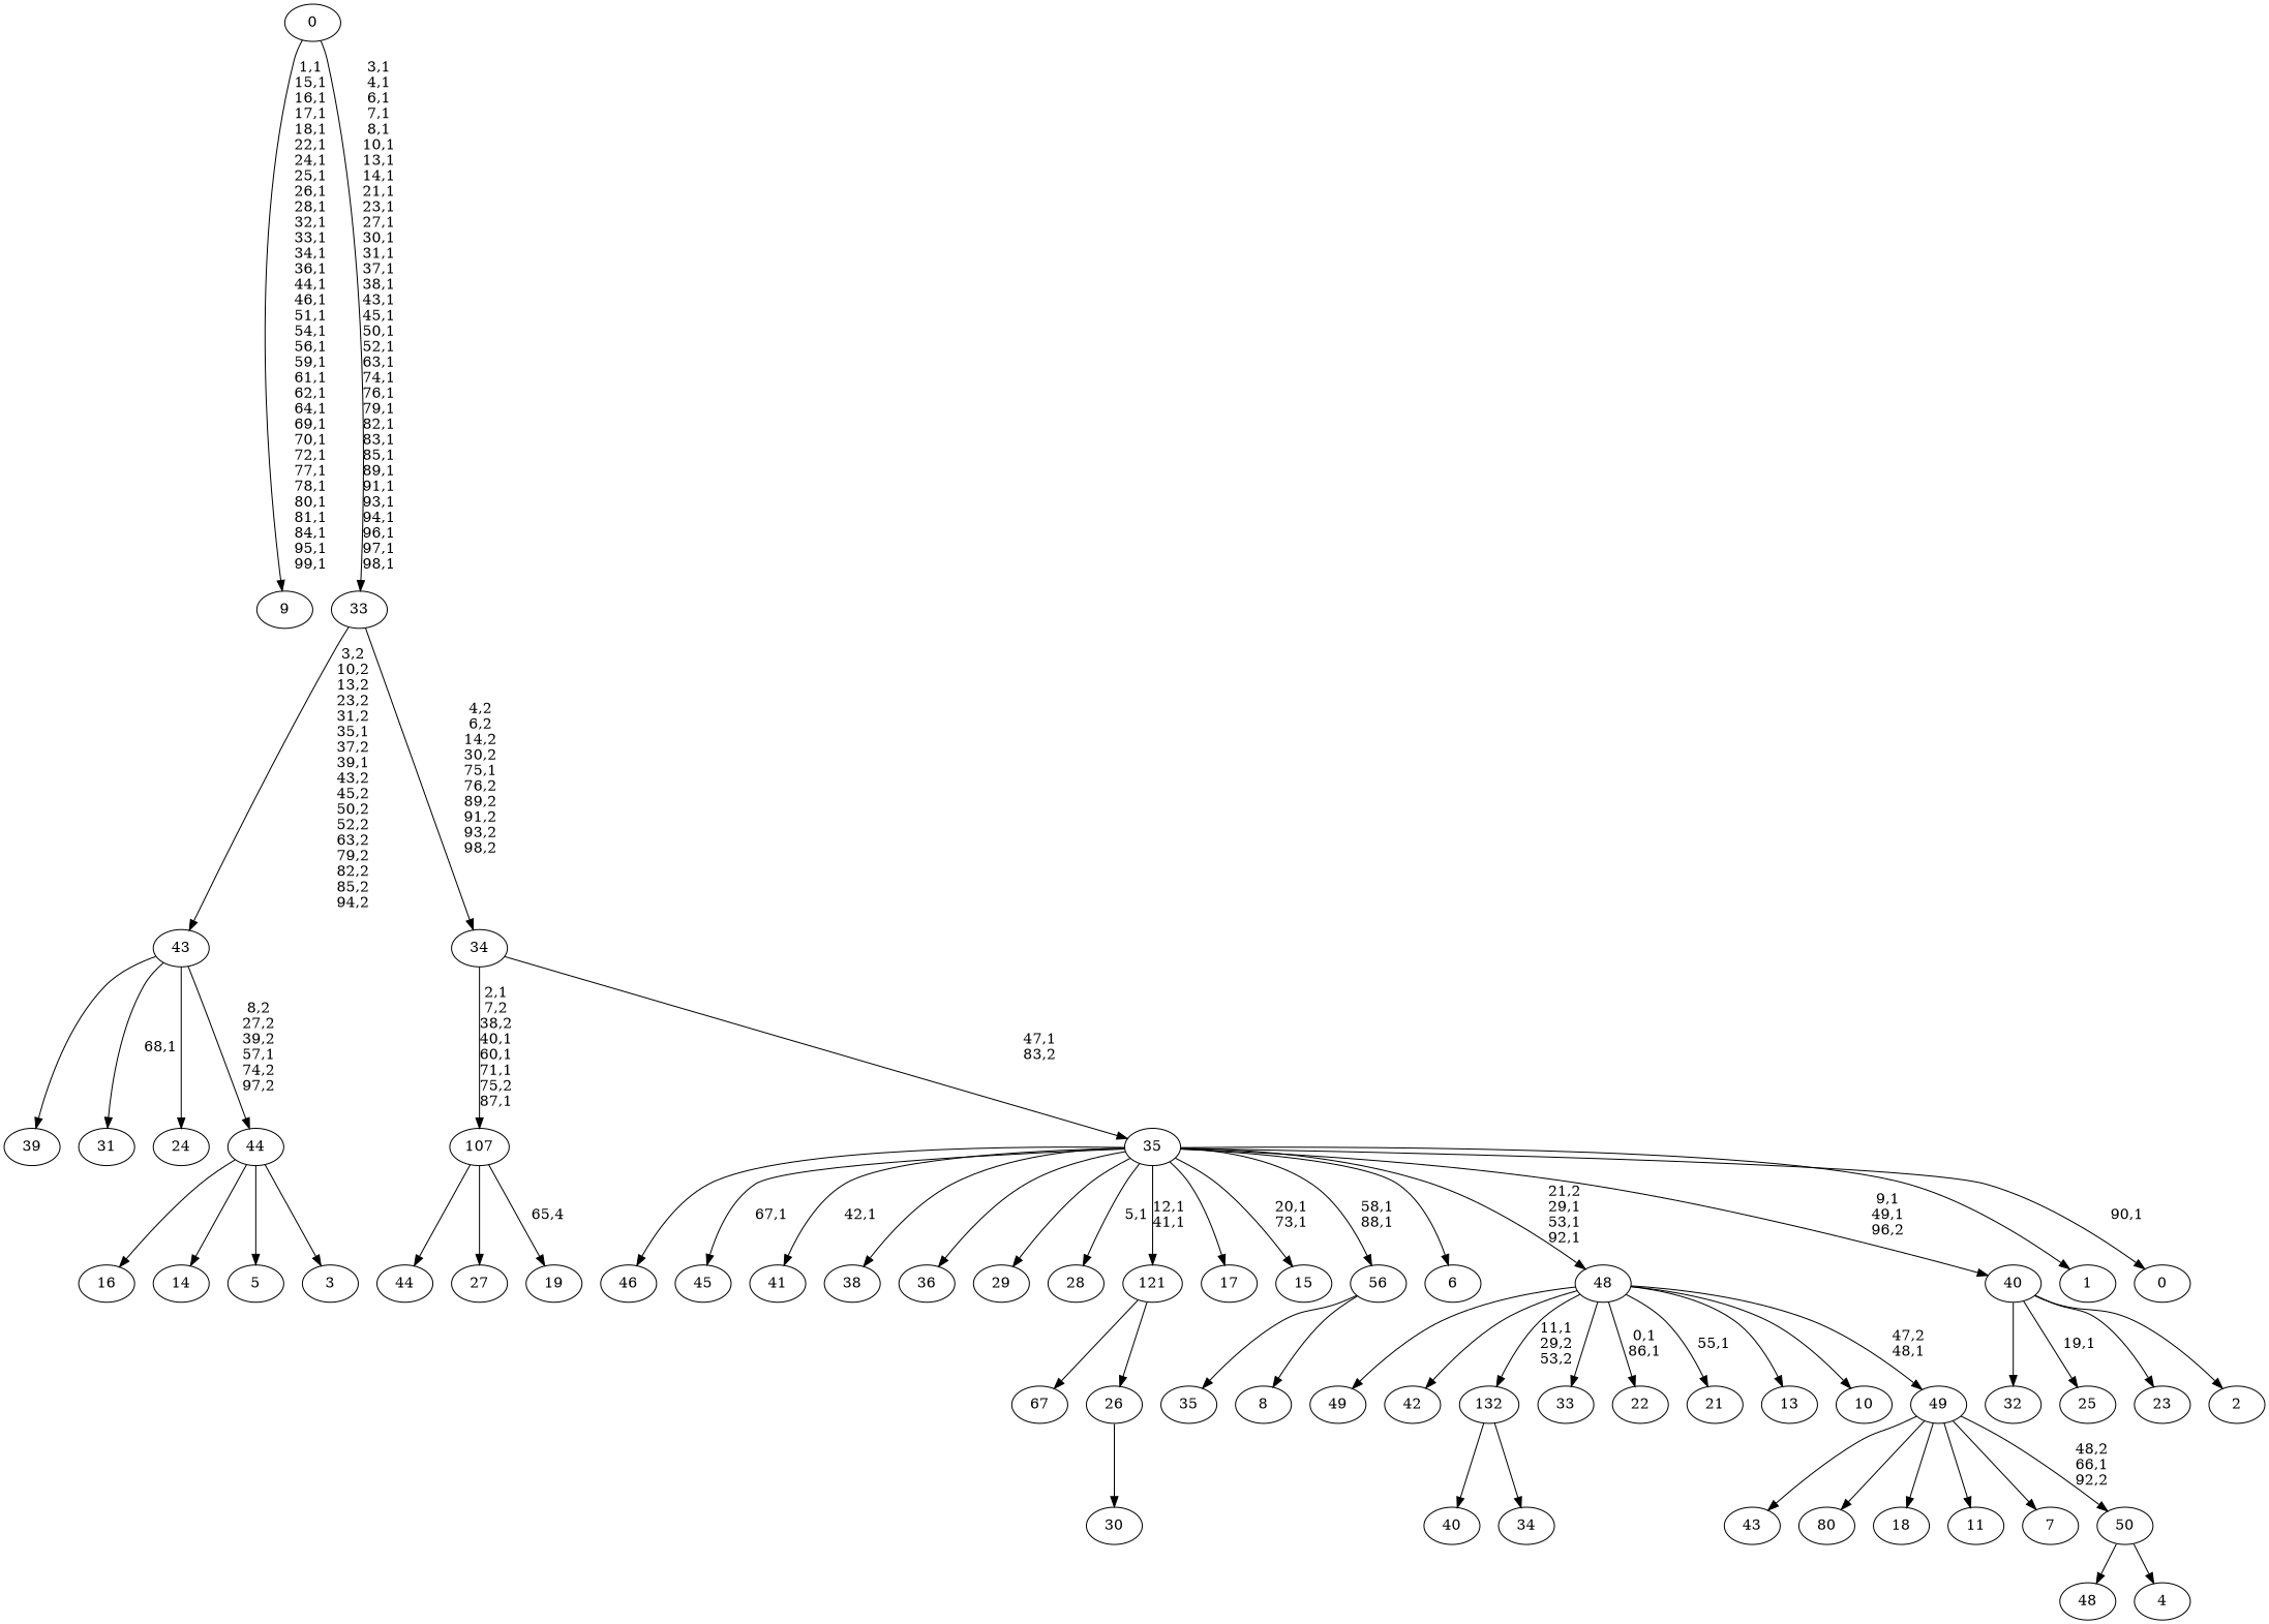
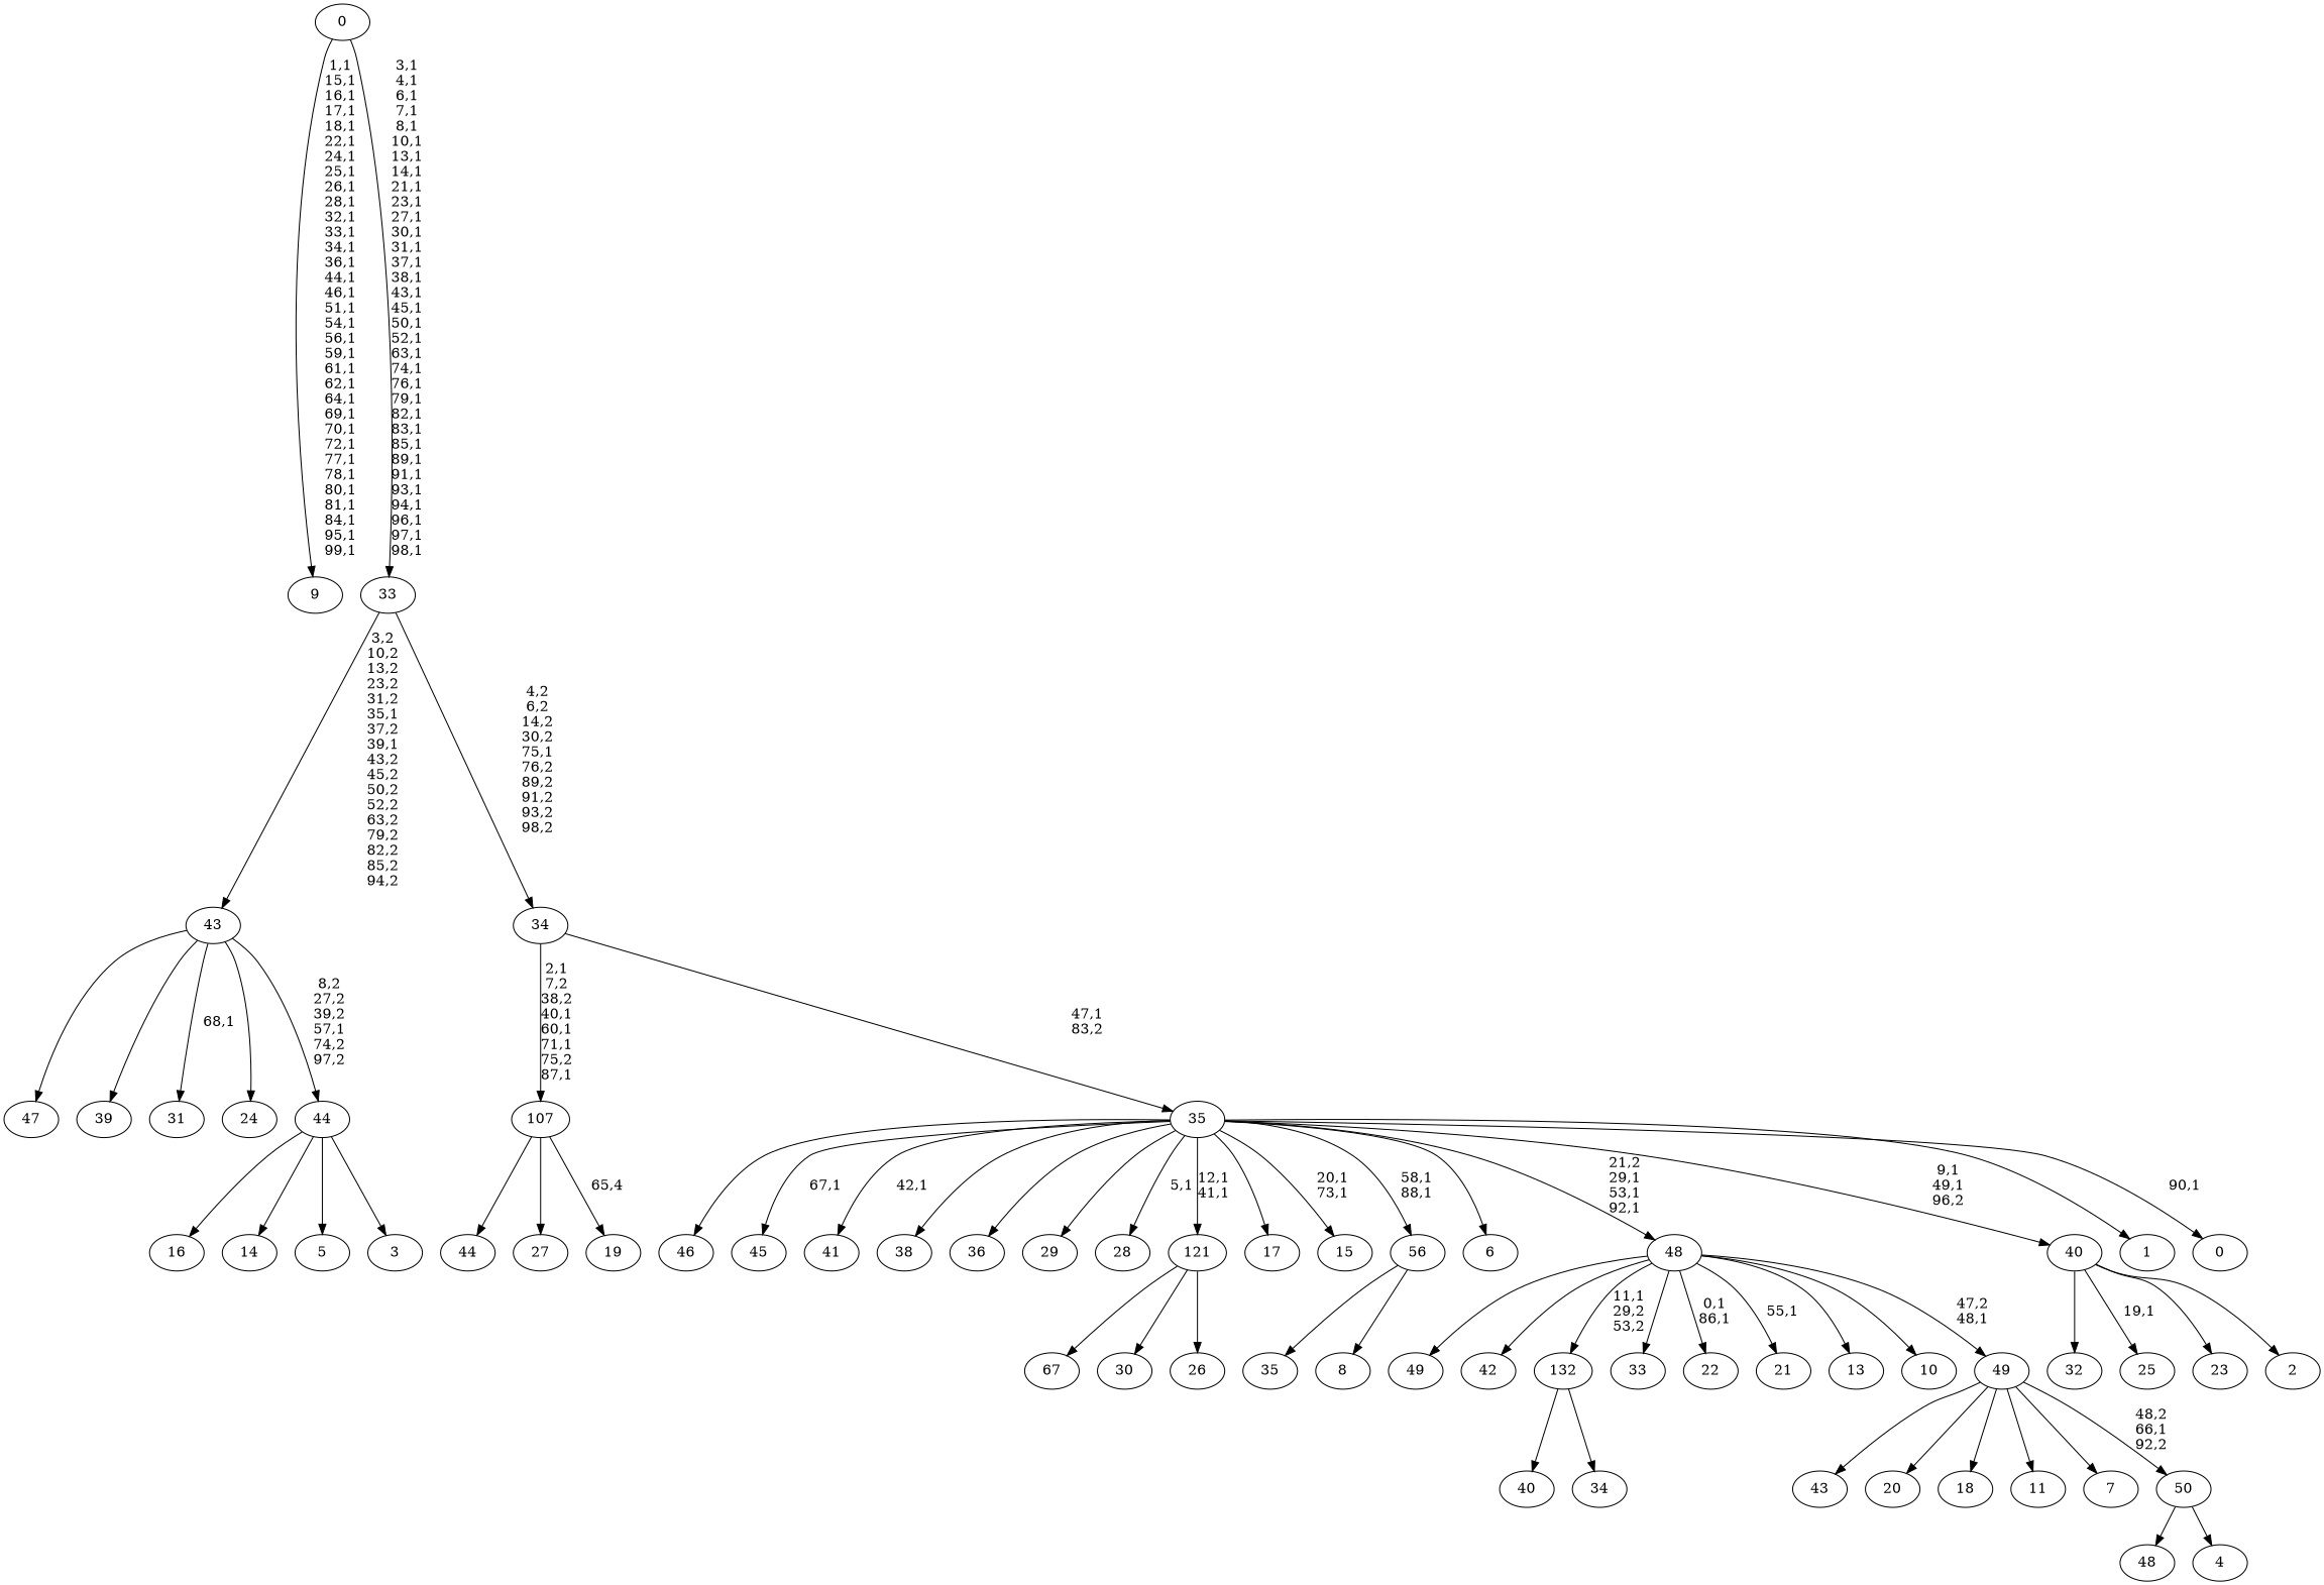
  digraph {
    n1 [label=49]
    n2 [label=48]
+   n3 [label=47]
    n4 [label=46]
    n5 [label=45]
    n6 [label=44]
    n7 [label=43]
    n8 [label=42]
    n9 [label=41]
    n10 [label=40]
    n11 [label=39]
    n12 [label=38]
    n13 [label=67]
    n14 [label=36]
    n15 [label=35]
    n16 [label=34]
    132
    n18 [label=33]
    n19 [label=32]
    n20 [label=31]
    n21 [label=30]
    n22 [label=29]
    n23 [label=28]
    n24 [label=27]
    n25 [label=26]
    121
    n27 [label=25]
    n28 [label=24]
    n29 [label=23]
    n30 [label=22]
    n31 [label=21]
-   n32 [label=80]
+   n32 [label=20]
    n33 [label=19]
    107
    n35 [label=18]
    n36 [label=17]
    n37 [label=16]
    n38 [label=15]
    n39 [label=14]
    n40 [label=13]
    n41 [label=11]
    n42 [label=10]
    n43 [label=9]
    n44 [label=8]
    56
    n46 [label=7]
    n47 [label=6]
    n48 [label=5]
    n49 [label=4]
    50
    49
    48
    n53 [label=3]
    44
    43
    n56 [label=2]
    40
    n58 [label=1]
    n59 [label=0]
    35
    34
    33
    0
    132 -> n10
    132 -> n16
    121 -> n13
-   n25 -> n21
+   121 -> n21
    121 -> n25
    107 -> n6
    107 -> n24
    107 -> n33 [label="65,4"]
    56 -> n15
    56 -> n44
    50 -> n2
    50 -> n49
    49 -> n7
    49 -> n32
    49 -> n35
    49 -> n41
    49 -> n46
    49 -> 50 [label="48,2\n66,1\n92,2"]
    48 -> n1
    48 -> n8
    48 -> 132 [label="11,1\n29,2\n53,2"]
    48 -> n18
    48 -> n30 [label="0,1\n86,1"]
    48 -> n31 [label="55,1"]
    48 -> n40
    48 -> n42
    48 -> 49 [label="47,2\n48,1"]
    44 -> n37
    44 -> n39
    44 -> n48
    44 -> n53
+   43 -> n3
    43 -> n11
    43 -> n20 [label="68,1"]
    43 -> n28
    43 -> 44 [label="8,2\n27,2\n39,2\n57,1\n74,2\n97,2"]
    40 -> n19
    40 -> n27 [label="19,1"]
    40 -> n29
    40 -> n56
    35 -> n4
    35 -> n5 [label="67,1"]
    35 -> n9 [label="42,1"]
    35 -> n12
    35 -> n14
    35 -> n22
    35 -> n23 [label="5,1"]
    35 -> 121 [label="12,1\n41,1"]
    35 -> n36
    35 -> n38 [label="20,1\n73,1"]
    35 -> 56 [label="58,1\n88,1"]
    35 -> n47
    35 -> 48 [label="21,2\n29,1\n53,1\n92,1"]
    35 -> 40 [label="9,1\n49,1\n96,2"]
    35 -> n58
    35 -> n59 [label="90,1"]
    34 -> 107 [label="2,1\n7,2\n38,2\n40,1\n60,1\n71,1\n75,2\n87,1"]
    34 -> 35 [label="47,1\n83,2"]
    33 -> 43 [label="3,2\n10,2\n13,2\n23,2\n31,2\n35,1\n37,2\n39,1\n43,2\n45,2\n50,2\n52,2\n63,2\n79,2\n82,2\n85,2\n94,2"]
    33 -> 34 [label="4,2\n6,2\n14,2\n30,2\n75,1\n76,2\n89,2\n91,2\n93,2\n98,2"]
    0 -> n43 [label="1,1\n15,1\n16,1\n17,1\n18,1\n22,1\n24,1\n25,1\n26,1\n28,1\n32,1\n33,1\n34,1\n36,1\n44,1\n46,1\n51,1\n54,1\n56,1\n59,1\n61,1\n62,1\n64,1\n69,1\n70,1\n72,1\n77,1\n78,1\n80,1\n81,1\n84,1\n95,1\n99,1"]
    0 -> 33 [label="3,1\n4,1\n6,1\n7,1\n8,1\n10,1\n13,1\n14,1\n21,1\n23,1\n27,1\n30,1\n31,1\n37,1\n38,1\n43,1\n45,1\n50,1\n52,1\n63,1\n74,1\n76,1\n79,1\n82,1\n83,1\n85,1\n89,1\n91,1\n93,1\n94,1\n96,1\n97,1\n98,1"]
  }
